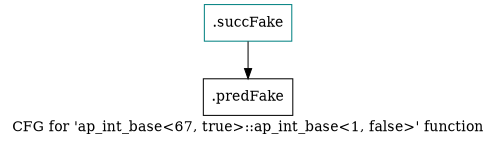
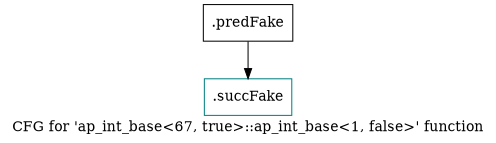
  digraph {
    label="CFG for 'ap_int_base\<67, true\>::ap_int_base\<1, false\>' function"
    node [shape=record]
    n1 [label="{.predFake}" color=black]
    n2 [filename="/mnt/xilinx/Vitis_HLS/2021.2/include/ap_int_base.h" label="{.succFake}" linenumber=233 color=teal]
-   n2 -> n1 [execusionnum=1 filename="/mnt/xilinx/Vitis_HLS/2021.2/include/ap_int_base.h" style=solid]
+   n1 -> n2 [execusionnum=1 filename="/mnt/xilinx/Vitis_HLS/2021.2/include/ap_int_base.h" style=solid]
  }
